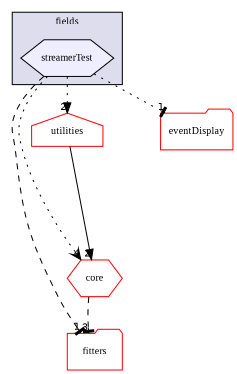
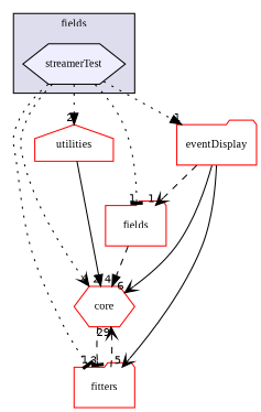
  digraph {
    compound=true
    fontname="Liberation Serif"
    node [fillcolor=white fontname="Liberation Serif" fontsize=10 shape=folder style=filled color=red]
    edge [arrowhead=vee fontname="Liberation Serif" headlabel=1 labeldistance=1.5 labelfontname=Helvetica labelfontsize=10 style=dashed]
    n1 [fillcolor="#eeeeff" label=streamerTest pencolor=black shape=hexagon color=""]
+   n2 [label=fields]
    n3 [label=utilities shape=house]
    n4 [label=fitters]
    n5 [label=core shape=hexagon]
    n6 [label=eventDisplay]
    subgraph cluster_1 {
      bgcolor="#ddddee"
      fontsize=10
      label=fields
      pencolor=black
      n1
    }
+   n1 -> n2 [arrowhead=tee style=dotted]
    n1 -> n3 [arrowhead=normal headlabel=2 style=dotted]
-   n1 -> n4 [arrowhead=tee]
+   n1 -> n4 [arrowhead=tee style=dotted]
    n1 -> n5 [headlabel=4 style=dotted]
-   n1 -> n6 [arrowhead=tee style=dotted]
+   n1 -> n6 [arrowhead=normal style=dotted]
+   n2 -> n5 [arrowhead=normal headlabel=4]
    n3 -> n5 [arrowhead=normal headlabel=2 style=solid]
+   n4 -> n5 [headlabel=29]
    n5 -> n4 [arrowhead=tee headlabel=3]
+   n6 -> n2
+   n6 -> n4 [headlabel=5 style=solid]
+   n6 -> n5 [headlabel=6 style=solid]
  }
